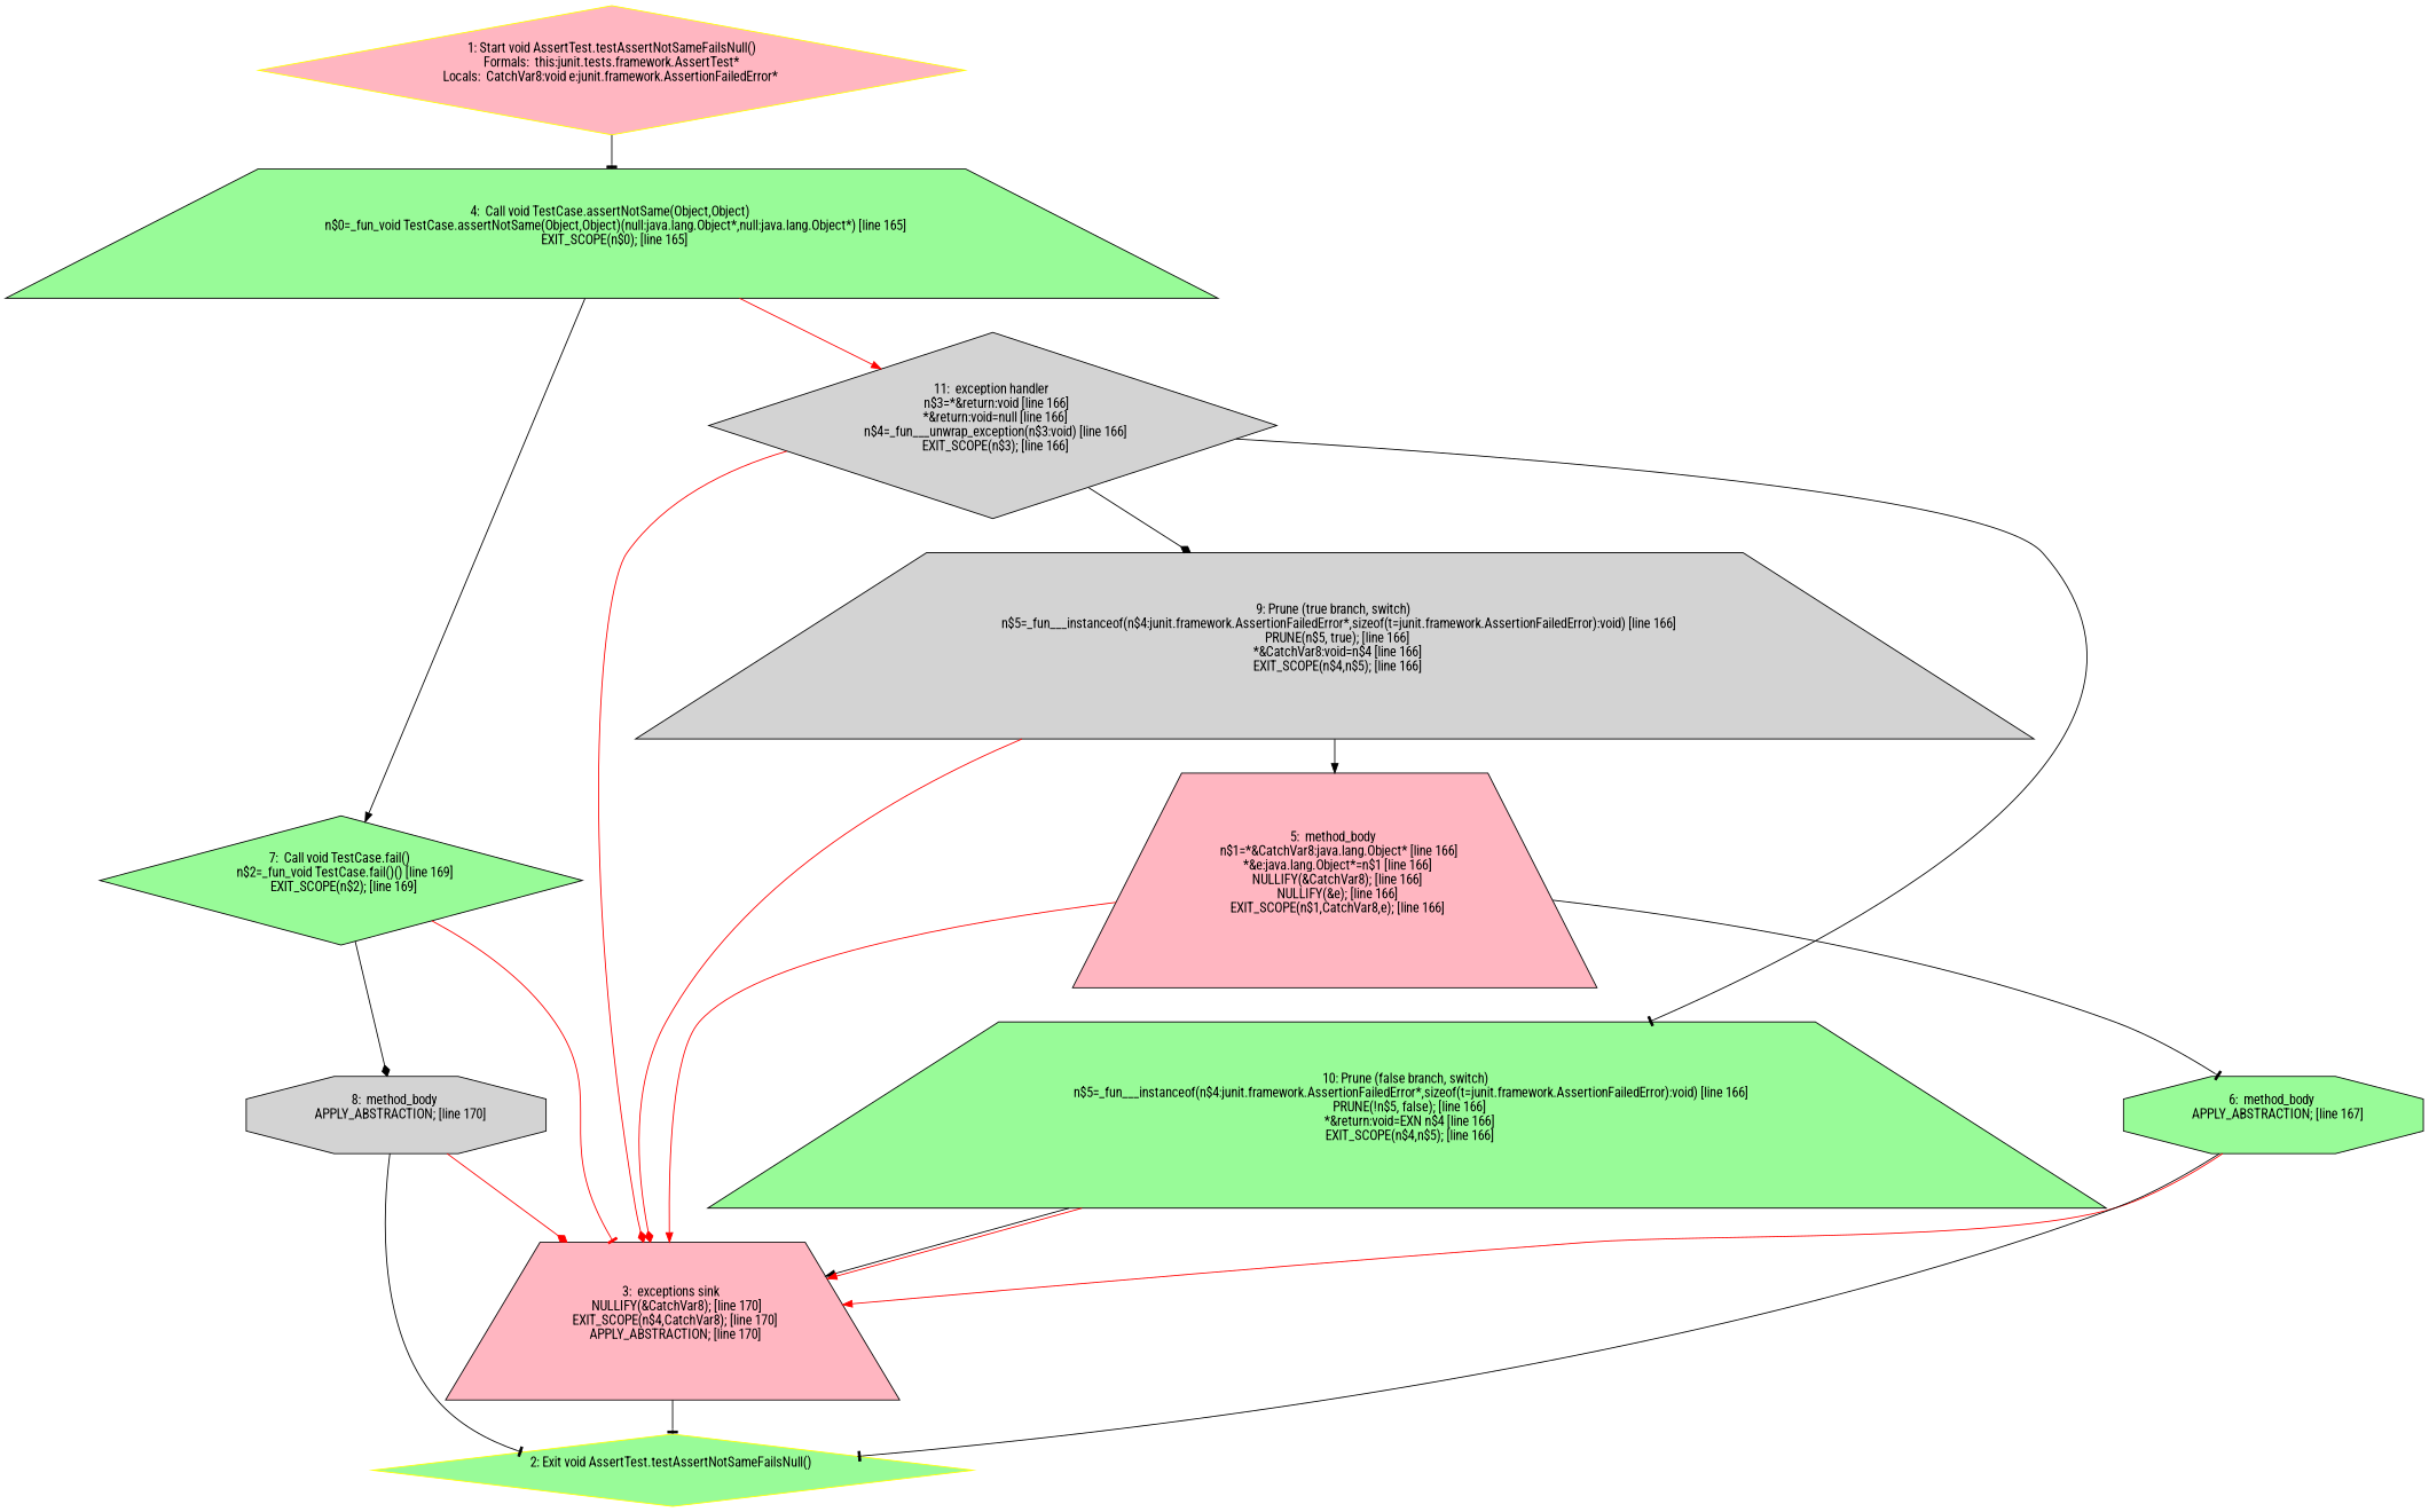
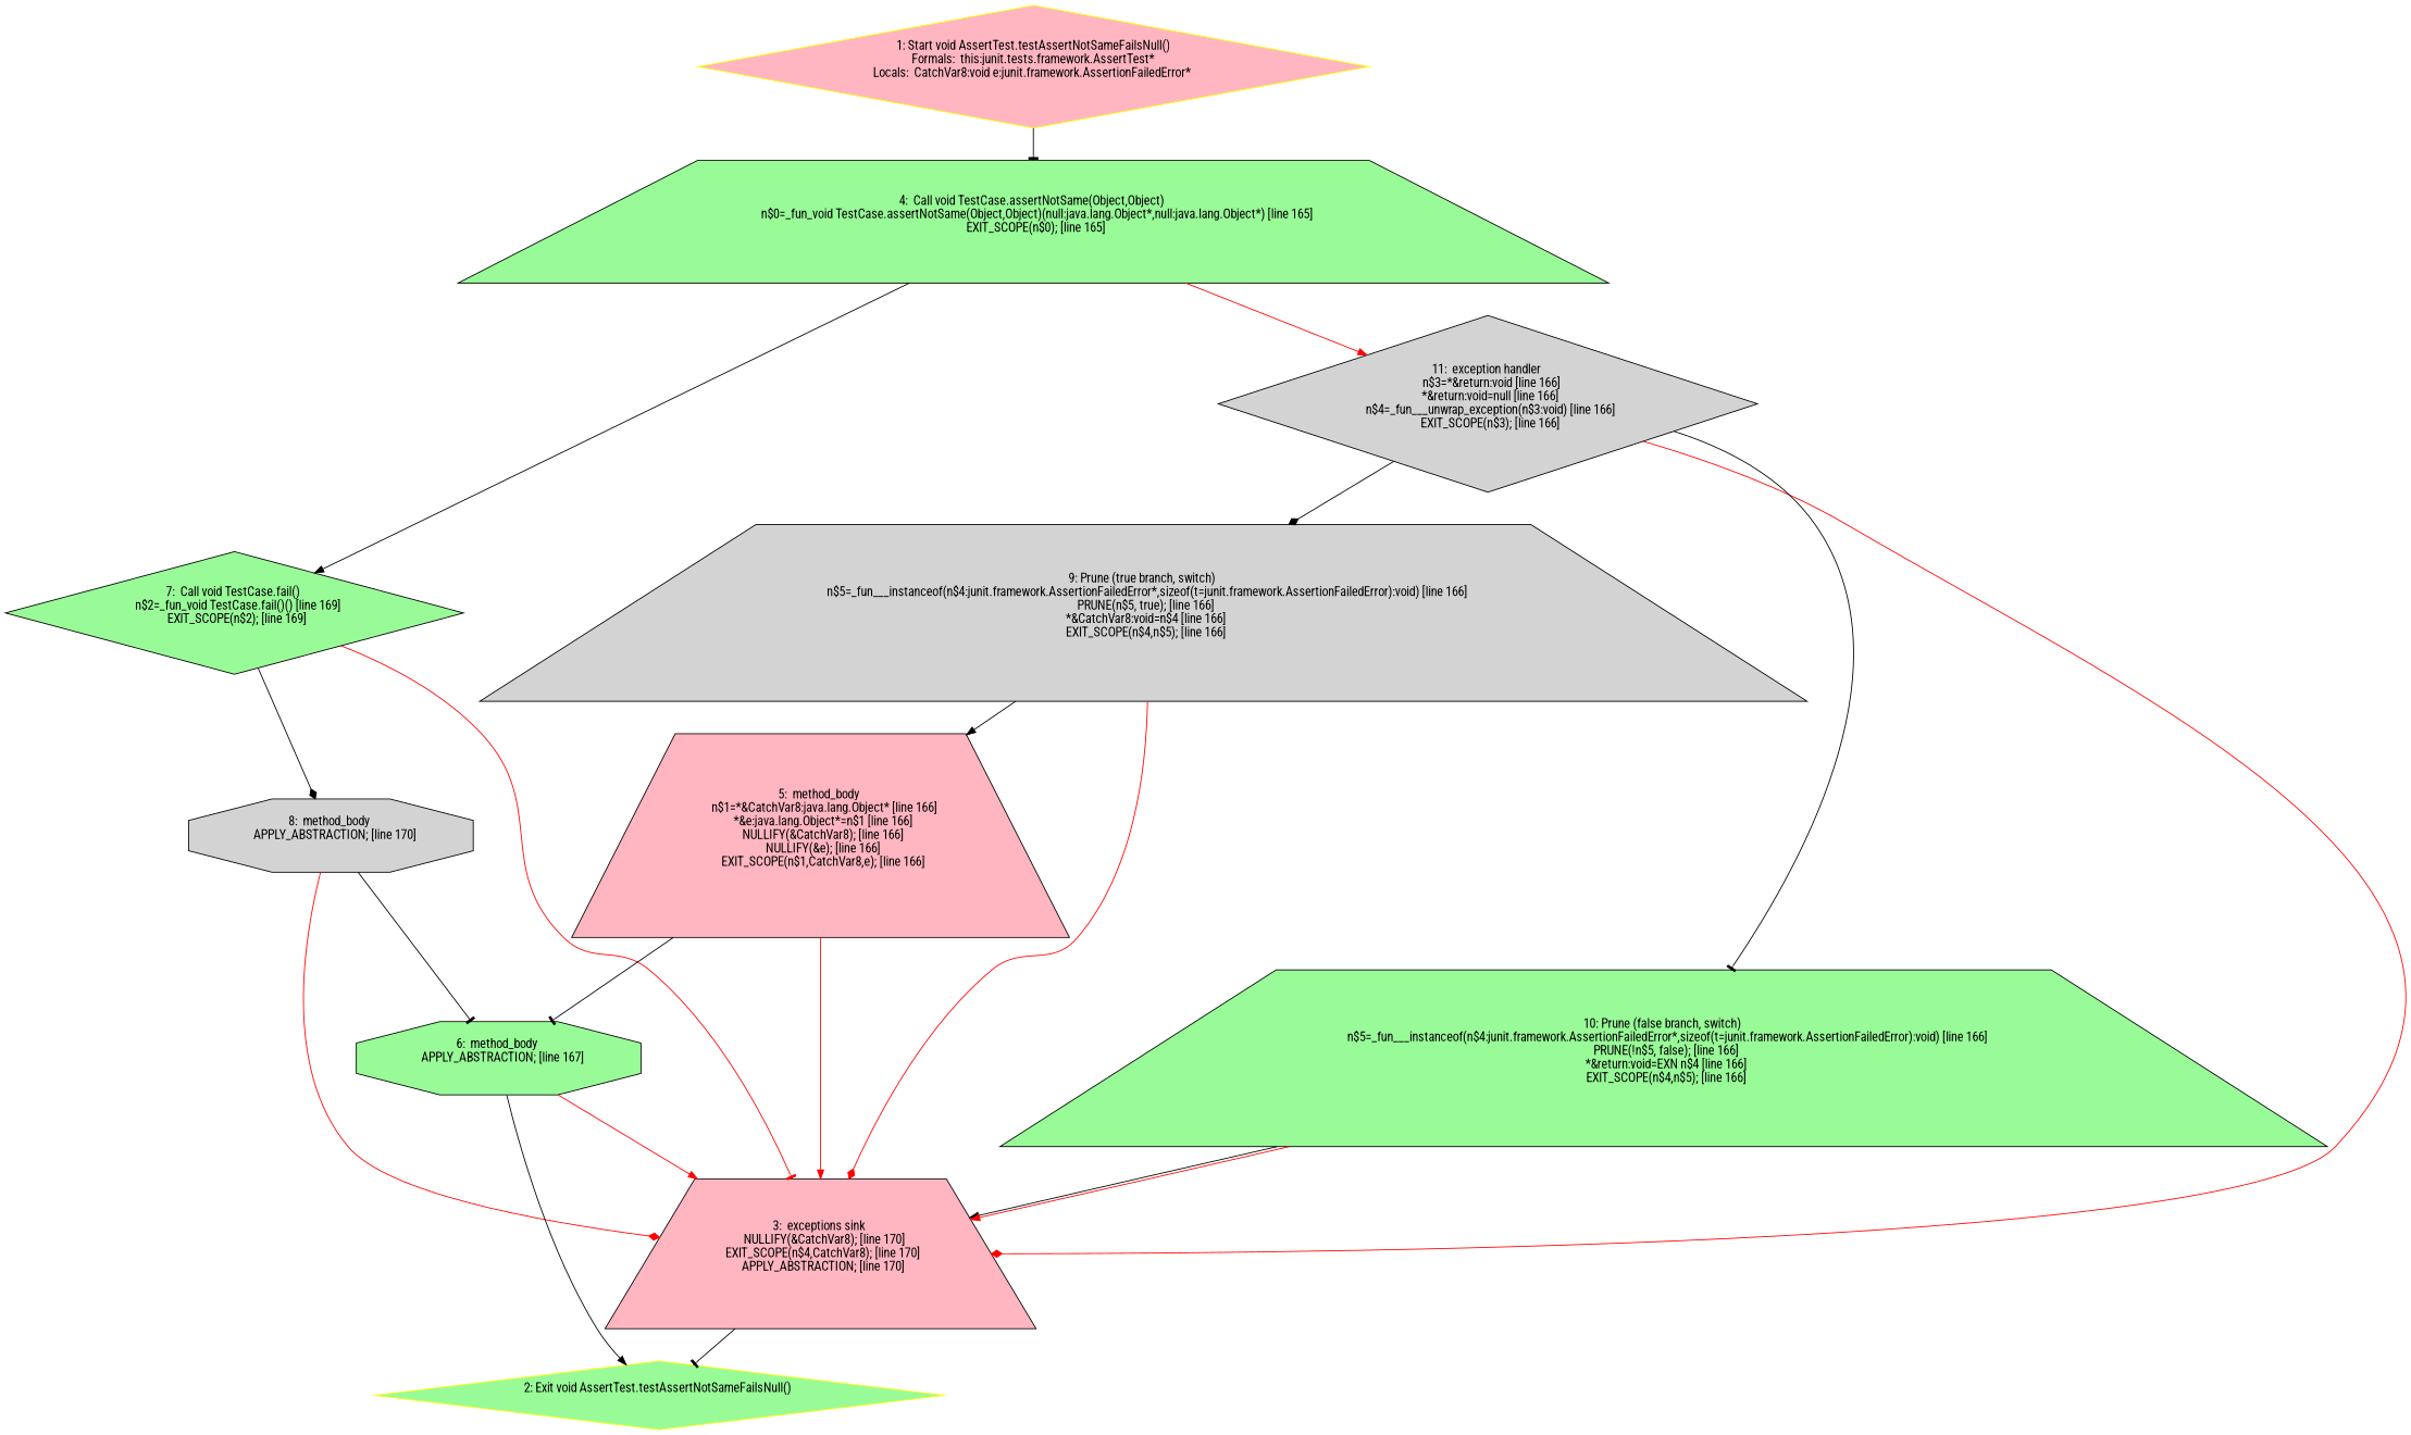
  digraph {
    fontname="Roboto Condensed"
    node [fillcolor=palegreen fontname="Roboto Condensed" shape=trapezium style=filled]
    edge [arrowhead=tee fontname="Roboto Condensed"]
    n1 [color=yellow fillcolor=lightpink label="1: Start void AssertTest.testAssertNotSameFailsNull()\nFormals:  this:junit.tests.framework.AssertTest*\nLocals:  CatchVar8:void e:junit.framework.AssertionFailedError* \n  " shape=diamond]
    n2 [label="4:  Call void TestCase.assertNotSame(Object,Object) \n   n$0=_fun_void TestCase.assertNotSame(Object,Object)(null:java.lang.Object*,null:java.lang.Object*) [line 165]\n  EXIT_SCOPE(n$0); [line 165]\n "]
    n3 [label="7:  Call void TestCase.fail() \n   n$2=_fun_void TestCase.fail()() [line 169]\n  EXIT_SCOPE(n$2); [line 169]\n " shape=diamond]
    n4 [fillcolor=lightgrey label="11:  exception handler \n   n$3=*&return:void [line 166]\n  *&return:void=null [line 166]\n  n$4=_fun___unwrap_exception(n$3:void) [line 166]\n  EXIT_SCOPE(n$3); [line 166]\n " shape=diamond]
    n5 [fillcolor=lightpink label="3:  exceptions sink \n   NULLIFY(&CatchVar8); [line 170]\n  EXIT_SCOPE(n$4,CatchVar8); [line 170]\n  APPLY_ABSTRACTION; [line 170]\n "]
    n6 [fillcolor=lightgrey label="8:  method_body \n   APPLY_ABSTRACTION; [line 170]\n " shape=octagon]
    n7 [fillcolor=lightgrey label="9: Prune (true branch, switch) \n   n$5=_fun___instanceof(n$4:junit.framework.AssertionFailedError*,sizeof(t=junit.framework.AssertionFailedError):void) [line 166]\n  PRUNE(n$5, true); [line 166]\n  *&CatchVar8:void=n$4 [line 166]\n  EXIT_SCOPE(n$4,n$5); [line 166]\n "]
    n8 [label="10: Prune (false branch, switch) \n   n$5=_fun___instanceof(n$4:junit.framework.AssertionFailedError*,sizeof(t=junit.framework.AssertionFailedError):void) [line 166]\n  PRUNE(!n$5, false); [line 166]\n  *&return:void=EXN n$4 [line 166]\n  EXIT_SCOPE(n$4,n$5); [line 166]\n "]
    n9 [color=yellow label="2: Exit void AssertTest.testAssertNotSameFailsNull() \n  " shape=diamond]
    n10 [fillcolor=lightpink label="5:  method_body \n   n$1=*&CatchVar8:java.lang.Object* [line 166]\n  *&e:java.lang.Object*=n$1 [line 166]\n  NULLIFY(&CatchVar8); [line 166]\n  NULLIFY(&e); [line 166]\n  EXIT_SCOPE(n$1,CatchVar8,e); [line 166]\n "]
    n11 [label="6:  method_body \n   APPLY_ABSTRACTION; [line 167]\n " shape=octagon]
    n1 -> n2
    n2 -> n3 [arrowhead=normal]
    n2 -> n4 [arrowhead=normal color=red]
    n3 -> n5 [color=red]
    n3 -> n6 [arrowhead=diamond]
    n4 -> n5 [arrowhead=diamond color=red]
    n4 -> n7 [arrowhead=diamond]
    n4 -> n8
    n5 -> n9
    n6 -> n5 [arrowhead=diamond color=red]
-   n6 -> n9
+   n6 -> n11
    n7 -> n5 [arrowhead=diamond color=red]
    n7 -> n10 [arrowhead=normal]
    n8 -> n5 [arrowhead=normal]
    n8 -> n5 [arrowhead=normal color=red]
    n10 -> n5 [arrowhead=normal color=red]
    n10 -> n11
    n11 -> n5 [arrowhead=normal color=red]
-   n11 -> n9
+   n11 -> n9 [arrowhead=normal]
  }
